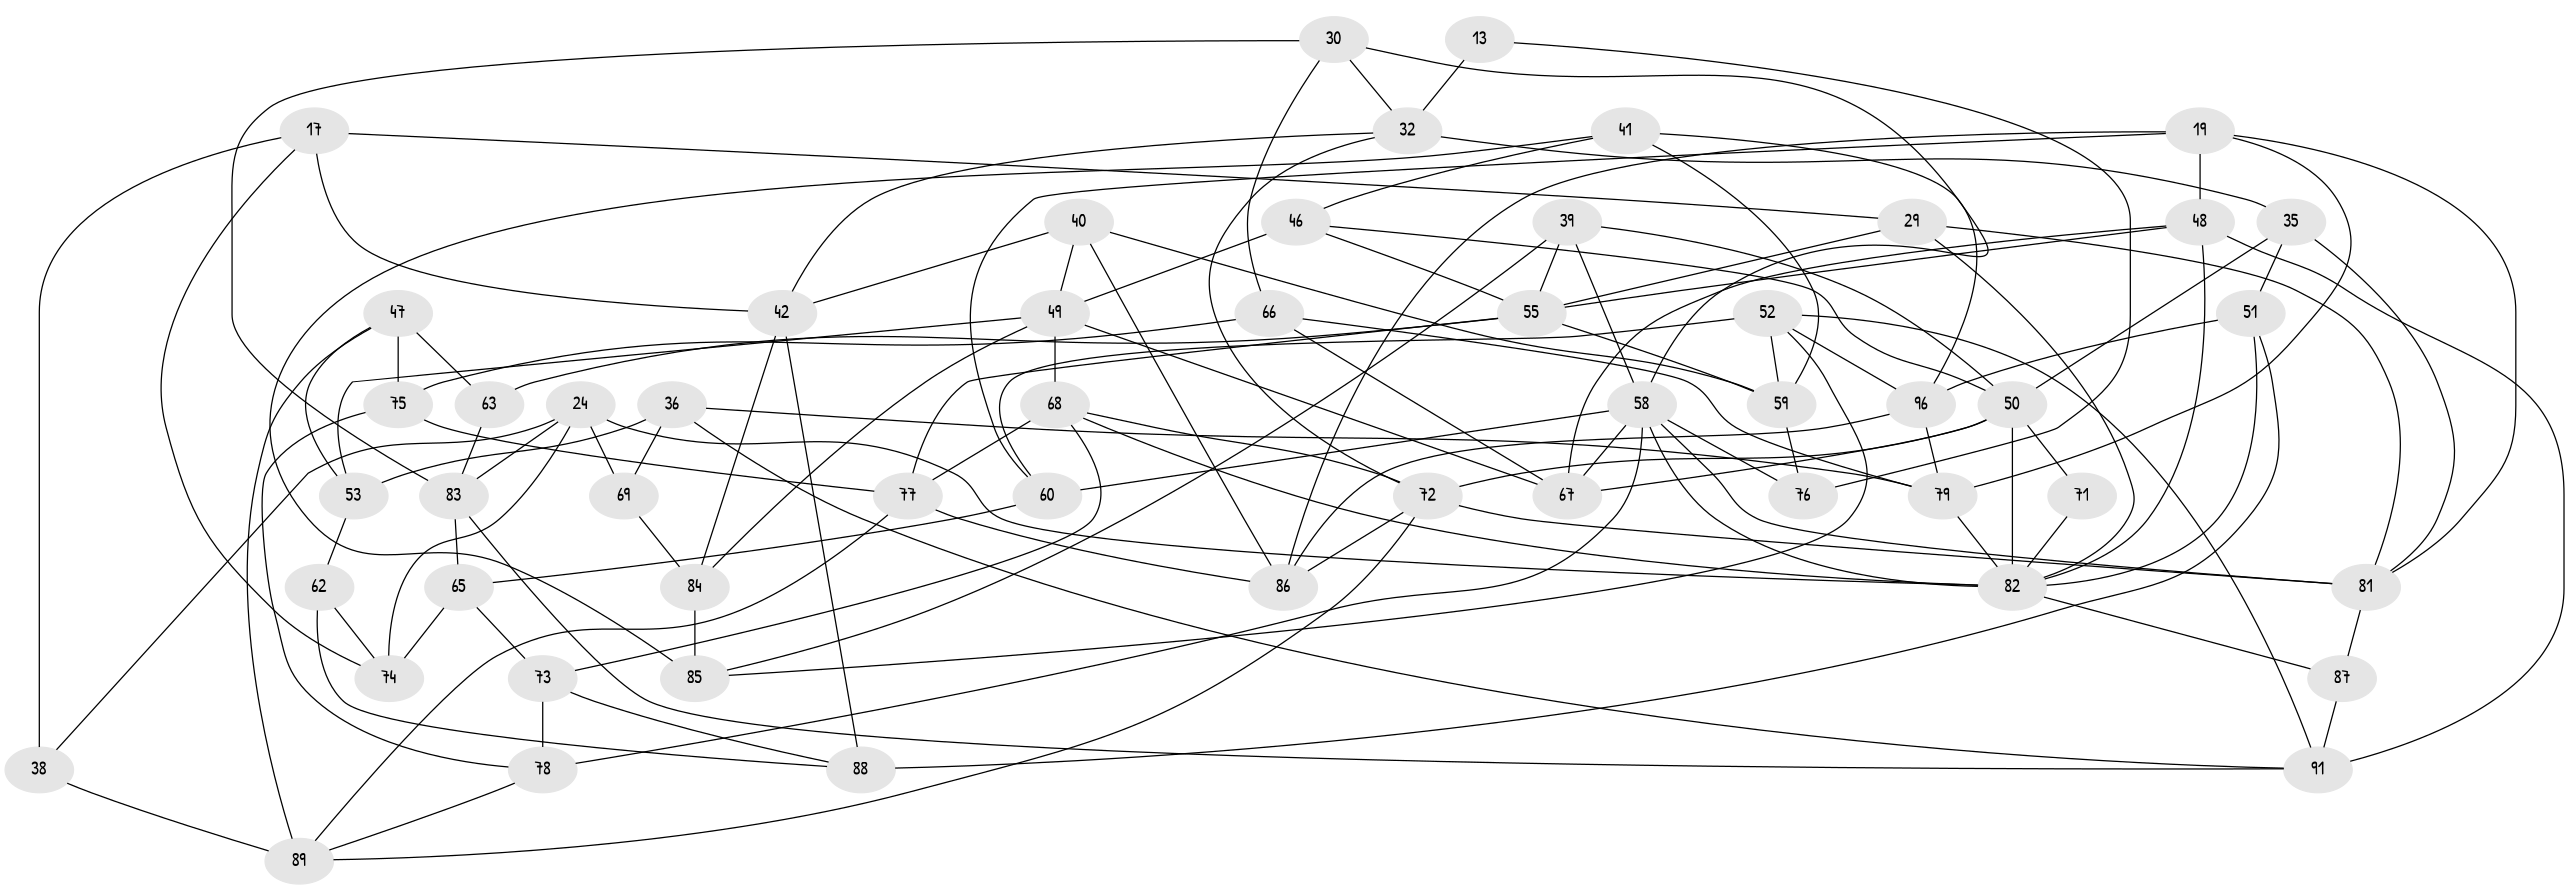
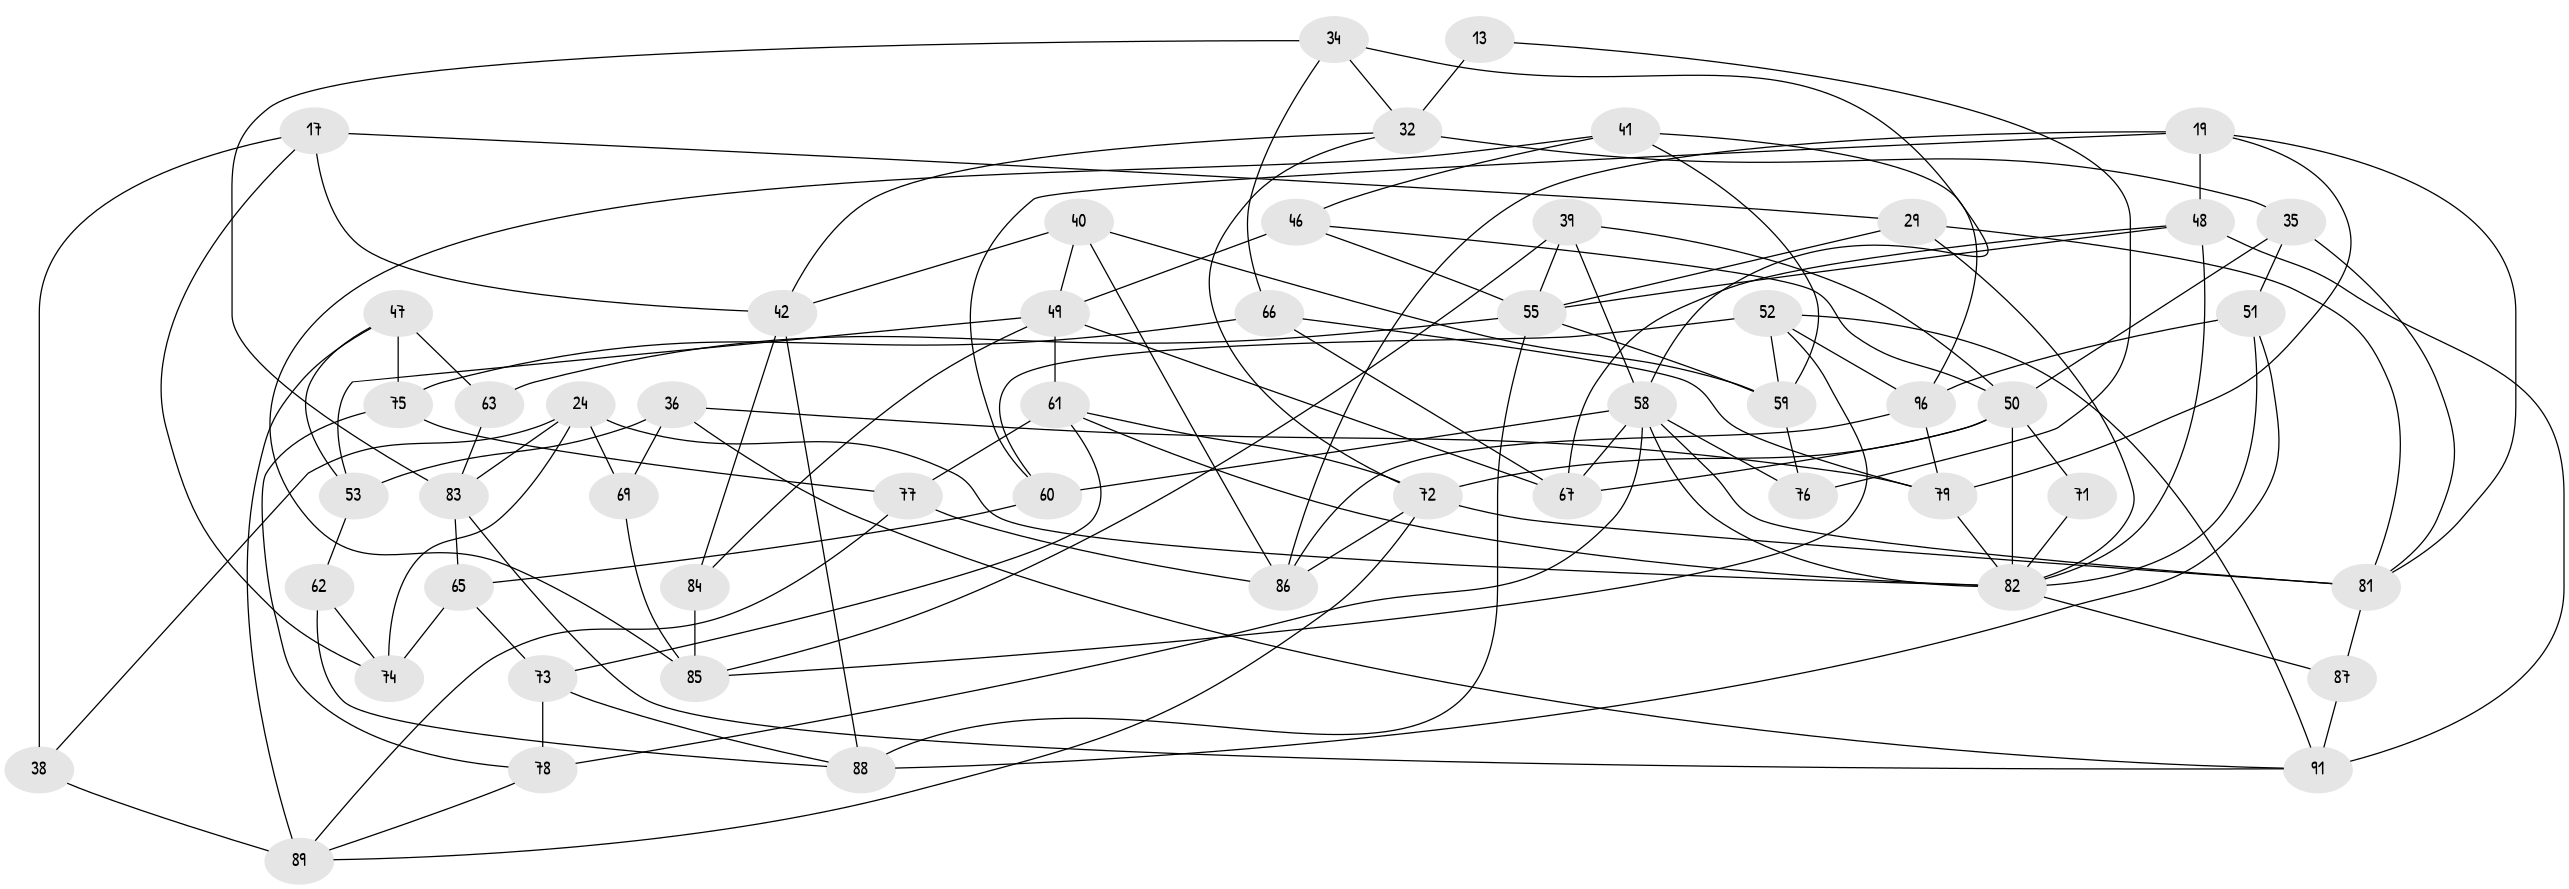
  graph {
    fontname="Patrick Hand"
    node [color=gray90 fontname="Patrick Hand" style=filled]
    edge [fontname="Patrick Hand"]
    32 [super="+6"]
    42 [super="+31"]
    35
    72 [super="+10"]
    13
    76 [super="+54"]
    17
    29
    38
    74
    81 [super="+5+45"]
    82 [super="+15+34"]
    55 [super="+21"]
    89 [super="+27"]
    84
    88 [super="+2+80"]
    19 [super="+9"]
    48 [super="+7"]
    60
    79 [super="+22"]
    86 [super="+61"]
    91 [super="+90"]
    67 [super="+20"]
    65
    87
    24 [super="+4"]
    69
    83
    59
    63
-   30
+   30 [label=34]
    58 [super="+33+57"]
    66
    78
    75
    50 [super="+28+25"]
    51
    71
    n39 [label=96 super="+16"]
    36
    53
    62 [super="+12"]
    39
    85
    40
    49 [super="+1+23"]
-   68 [super="+64"]
+   68 [super="+64" label=61]
    41
    46
    47
    77
    73
    52 [super="+43"]
    32 -- 42
    32 -- 35
    32 -- 72
    42 -- 84
    42 -- 88 [weight=2]
    35 -- 81
    35 -- 50
    35 -- 51
    72 -- 81
    72 -- 89
    72 -- 86
    13 -- 32 [weight=2]
    13 -- 76 [weight=2]
    17 -- 42
    17 -- 29
    17 -- 38
    17 -- 74
    29 -- 81
    29 -- 82
    29 -- 55
    38 -- 89 [weight=2]
    81 -- 87 [weight=2]
    82 -- 87
-   55 -- 77 [weight=2]
+   55 -- 88 [weight=2]
    55 -- 59
    55 -- 63
    84 -- 85
    19 -- 81
    19 -- 48
    19 -- 60
    19 -- 79
    19 -- 86 [weight=2]
    48 -- 82
    48 -- 55
    48 -- 91 [weight=2]
    48 -- 67
    60 -- 65
    79 -- 82 [weight=2]
    65 -- 74
    65 -- 73
    87 -- 91
    24 -- 38
    24 -- 74
    24 -- 82
    24 -- 69 [weight=2]
    24 -- 83
-   69 -- 84
+   69 -- 85
    83 -- 91
    83 -- 65
    59 -- 76
    63 -- 83
    30 -- 32
    30 -- 83
    30 -- 58
    30 -- 66
    58 -- 76 [weight=3]
    58 -- 81 [weight=4]
    58 -- 82
    58 -- 60
    58 -- 67
    58 -- 78
    66 -- 79
    66 -- 67
    66 -- 75
    78 -- 89
    75 -- 78
    75 -- 77
    50 -- 72
    50 -- 82
    50 -- 67 [weight=2]
    50 -- 71 [weight=3]
    51 -- 82
    51 -- 88
    51 -- n39
    71 -- 82
    n39 -- 79
    n39 -- 86
    36 -- 79
    36 -- 91
    36 -- 69
    36 -- 53
    53 -- 62
    62 -- 74
    62 -- 88 [weight=2]
    39 -- 55
    39 -- 58
    39 -- 50
    39 -- 85
    40 -- 42
    40 -- 86
    40 -- 59
    40 -- 49
    49 -- 84
    49 -- 67
    49 -- 53
    49 -- 68 [weight=2]
    68 -- 72
    68 -- 82
    68 -- 77
    68 -- 73
    41 -- 59
    41 -- n39
    41 -- 85
    41 -- 46
    46 -- 55
    46 -- 50
    46 -- 49
    47 -- 89
    47 -- 63
    47 -- 75
    47 -- 53
    77 -- 89
    77 -- 86
    73 -- 88
    73 -- 78
    52 -- 60
    52 -- 91
    52 -- 59
    52 -- n39 [weight=2]
    52 -- 85
  }
